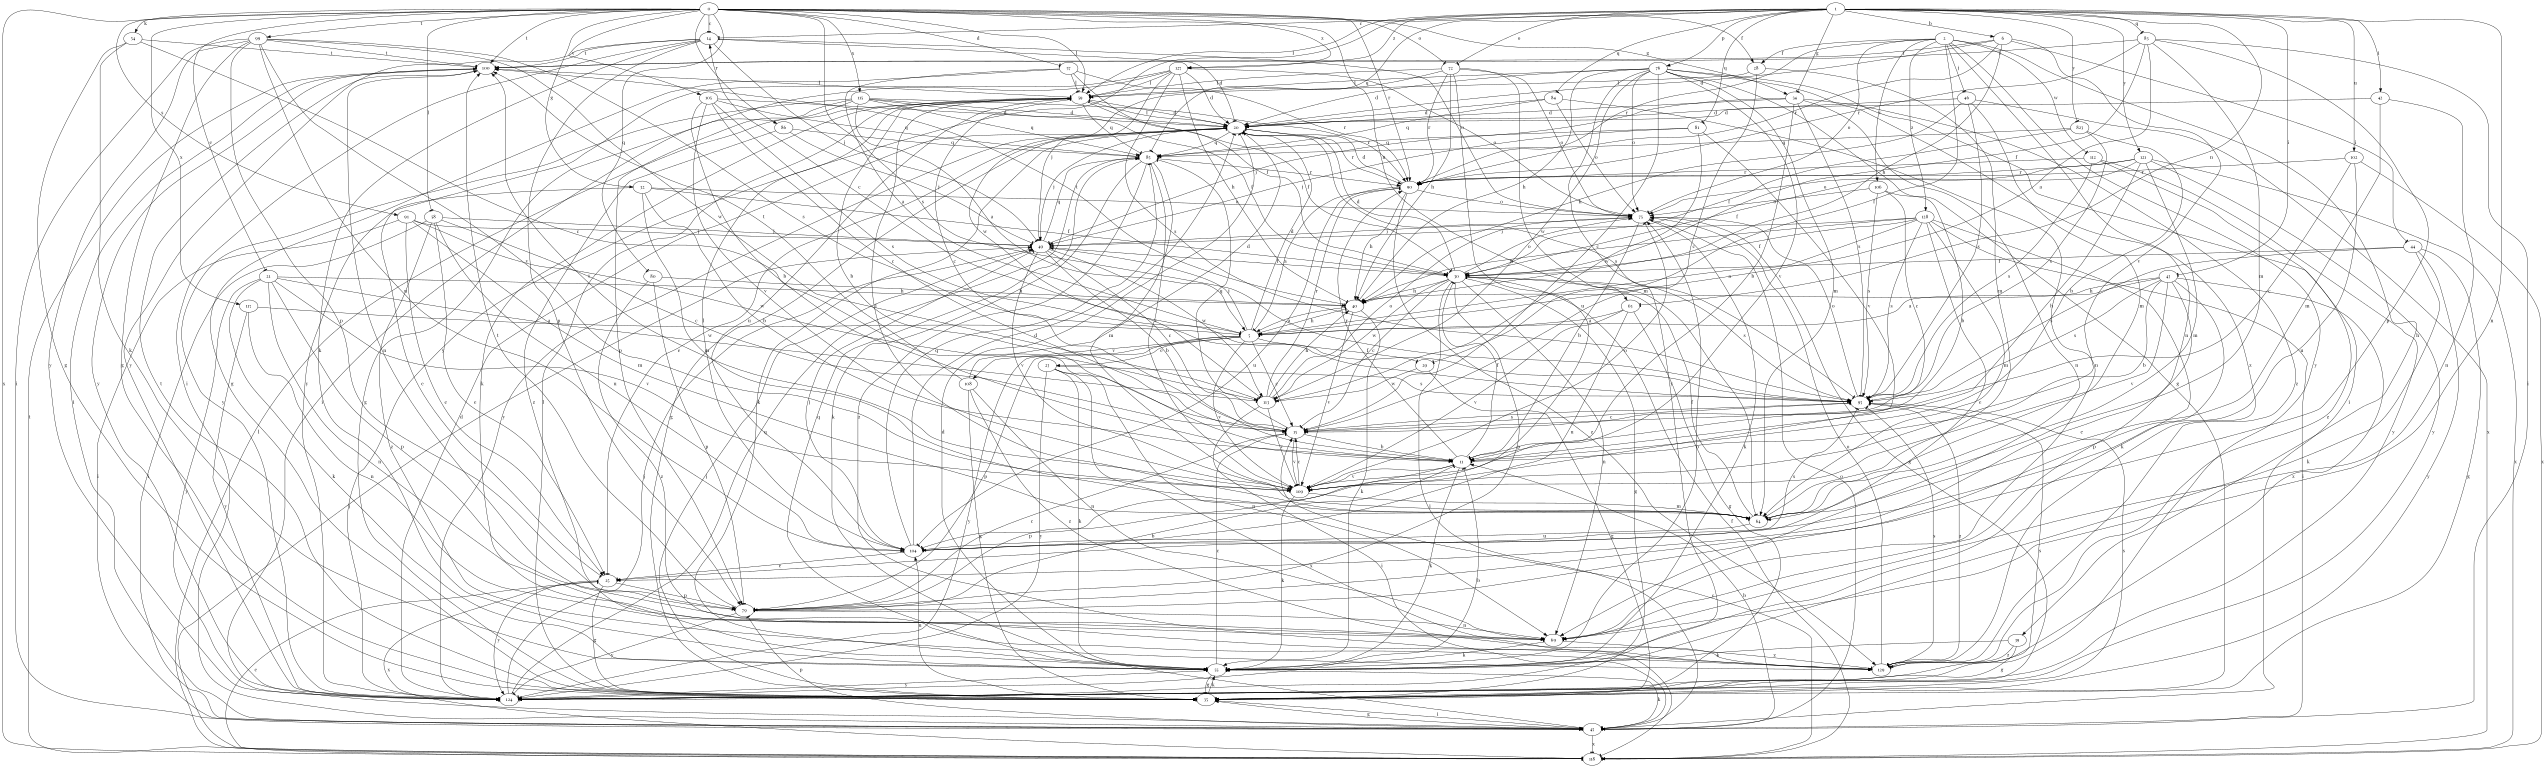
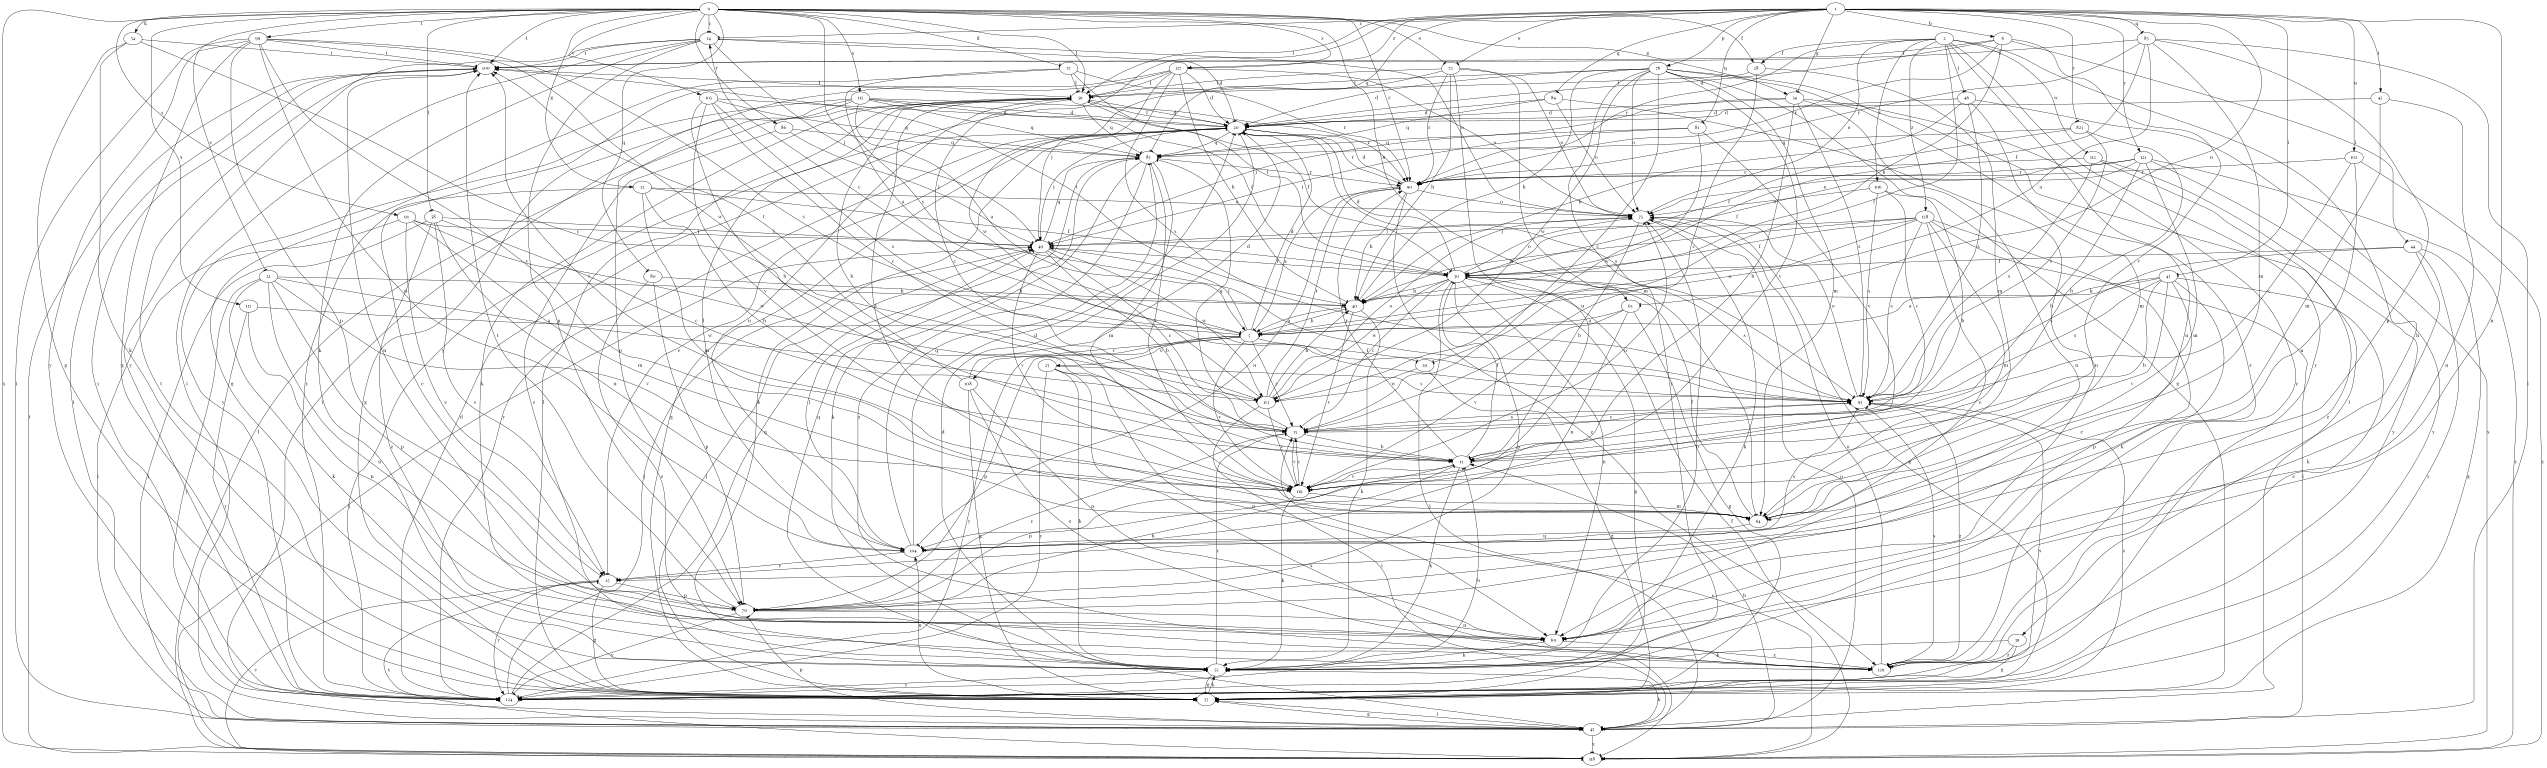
  strict digraph {
    fontname="Playfair Display"
    node [fontname="Playfair Display"]
    edge [arrowhead=normal fontname="Playfair Display"]
    0
    14
    n3 [label=57]
    21
    28
    32
    34
    54
    58
    59
    65
    72
    80
    86
    90
    91
    95
    99
    100
    105
    115
    117
    118
    127
    124
    75
    20
    49
    79
    55
    45
    5
    30
    35
    69
    40
-   109
+   109 [label=119]
    113
    15
    64
    11
    25
    129
    104
    85
    1
    6
    42
    43
    76
    81
    83
    84
    102
    121
    n56 [label=823]
    44
    2
    29
    39
    46
    106
    112
    128
    23
    108
    0 -> 14 [arrowhead=tee label=c]
    0 -> n3 [arrowhead=tee label=d]
    0 -> 21 [arrowhead=tee label=e]
    0 -> 28 [label=f]
    0 -> 32 [label=g]
    0 -> 34 [label=g]
    0 -> 54 [label=k]
    0 -> 58 [arrowhead=tee label=l]
    0 -> 59 [label=l]
    0 -> 65 [label=n]
    0 -> 72 [arrowhead=tee label=o]
    0 -> 80 [arrowhead=tee label=q]
    0 -> 86 [label=r]
    0 -> 90 [label=r]
    0 -> 91 [label=s]
    0 -> 95 [arrowhead=tee label=s]
    0 -> 99 [label=t]
    0 -> 100 [label=t]
    0 -> 105 [label=v]
    0 -> 115 [label=x]
    0 -> 117 [label=x]
    0 -> 118 [arrowhead=tee label=x]
    0 -> 127 [label=z]
    14 -> 100 [label=t]
    14 -> 124 [arrowhead=tee label=y]
    14 -> 75 [label=o]
    14 -> 20 [arrowhead=tee label=d]
    14 -> 49 [arrowhead=tee label=j]
    14 -> 79 [label=p]
    14 -> 55 [label=k]
    14 -> 45 [label=i]
    n3 -> 59 [arrowhead=tee label=l]
    n3 -> 90 [label=r]
    n3 -> 5 [arrowhead=tee label=a]
    n3 -> 30 [arrowhead=tee label=f]
    n3 -> 35 [arrowhead=tee label=g]
    21 -> 124 [arrowhead=tee label=y]
    21 -> 79 [label=p]
    21 -> 55 [label=k]
    21 -> 69 [arrowhead=tee label=n]
    21 -> 40 [label=h]
    21 -> 109 [label=v]
    21 -> 113 [arrowhead=tee label=w]
    28 -> 59 [label=l]
    28 -> 15 [label=c]
    28 -> 64 [arrowhead=tee label=m]
    32 -> 75 [arrowhead=tee label=o]
    32 -> 30 [label=f]
    32 -> 64 [label=m]
    32 -> 11 [label=b]
    32 -> 25 [arrowhead=tee label=e]
    34 -> 95 [arrowhead=tee label=s]
    34 -> 20 [label=d]
    34 -> 49 [arrowhead=tee label=j]
    34 -> 69 [label=n]
    34 -> 11 [arrowhead=tee label=b]
    34 -> 129 [arrowhead=tee label=z]
    54 -> 100 [arrowhead=tee label=t]
    54 -> 55 [arrowhead=tee label=k]
    54 -> 35 [label=g]
    54 -> 15 [arrowhead=tee label=c]
    58 -> 49 [arrowhead=tee label=j]
    58 -> 45 [arrowhead=tee label=i]
    58 -> 15 [label=c]
    58 -> 25 [label=e]
    58 -> 129 [label=z]
    58 -> 104 [arrowhead=tee label=u]
    59 -> 20 [label=d]
    59 -> 55 [arrowhead=tee label=k]
    59 -> 30 [arrowhead=tee label=f]
    59 -> 15 [arrowhead=tee label=c]
    59 -> 11 [label=b]
    59 -> 104 [label=u]
    59 -> 85 [arrowhead=tee label=q]
    65 -> 5 [arrowhead=tee label=a]
    65 -> 35 [label=g]
    65 -> 109 [label=v]
    65 -> 104 [label=u]
    72 -> 59 [arrowhead=tee label=l]
    72 -> 90 [arrowhead=tee label=r]
    72 -> 75 [label=o]
    72 -> 40 [label=h]
    72 -> 113 [arrowhead=tee label=w]
    72 -> 64 [arrowhead=tee label=m]
    72 -> 104 [arrowhead=tee label=u]
    80 -> 79 [arrowhead=tee label=p]
    80 -> 40 [arrowhead=tee label=h]
    80 -> 129 [label=z]
    86 -> 49 [arrowhead=tee label=j]
    86 -> 129 [label=z]
    86 -> 85 [arrowhead=tee label=q]
    90 -> 75 [arrowhead=tee label=o]
    90 -> 20 [arrowhead=tee label=d]
    90 -> 5 [arrowhead=tee label=a]
    90 -> 40 [label=h]
    90 -> 129 [label=z]
    90 -> 104 [arrowhead=tee label=u]
    91 -> 49 [arrowhead=tee label=j]
    91 -> 45 [label=i]
    91 -> 113 [label=w]
    91 -> 64 [arrowhead=tee label=m]
    91 -> 25 [label=e]
    95 -> 75 [label=o]
    95 -> 15 [arrowhead=tee label=c]
    95 -> 129 [arrowhead=tee label=z]
    99 -> 95 [label=s]
    99 -> 100 [arrowhead=tee label=t]
    99 -> 124 [label=y]
    99 -> 79 [arrowhead=tee label=p]
    99 -> 45 [label=i]
    99 -> 35 [label=g]
    99 -> 109 [arrowhead=tee label=v]
    99 -> 113 [arrowhead=tee label=w]
    99 -> 104 [label=u]
    100 -> 59 [arrowhead=tee label=l]
    100 -> 124 [arrowhead=tee label=y]
    100 -> 45 [label=i]
    100 -> 69 [label=n]
    105 -> 95 [arrowhead=tee label=s]
-   105 -> 20 [label=d]
+   105 -> 20 [arrowhead=tee label=d]
    105 -> 109 [label=v]
    105 -> 15 [label=c]
    105 -> 11 [label=b]
    105 -> 85 [arrowhead=tee label=q]
    115 -> 90 [label=r]
    115 -> 124 [arrowhead=tee label=y]
    115 -> 20 [arrowhead=tee label=d]
    115 -> 79 [label=p]
    115 -> 5 [label=a]
    115 -> 30 [label=f]
    115 -> 35 [label=g]
    115 -> 85 [label=q]
    117 -> 124 [label=y]
    117 -> 5 [arrowhead=tee label=a]
    117 -> 69 [arrowhead=tee label=n]
    118 -> 59 [arrowhead=tee label=l]
    118 -> 100 [label=t]
    118 -> 49 [label=j]
    118 -> 30 [arrowhead=tee label=f]
    118 -> 15 [label=c]
    118 -> 25 [arrowhead=tee label=e]
    127 -> 59 [arrowhead=tee label=l]
    127 -> 95 [label=s]
    127 -> 124 [label=y]
    127 -> 75 [label=o]
    127 -> 20 [label=d]
    127 -> 49 [arrowhead=tee label=j]
    127 -> 45 [label=i]
    127 -> 40 [arrowhead=tee label=h]
    124 -> 95 [arrowhead=tee label=s]
    124 -> 20 [arrowhead=tee label=d]
    124 -> 49 [arrowhead=tee label=j]
    124 -> 11 [arrowhead=tee label=b]
    124 -> 85 [arrowhead=tee label=q]
    75 -> 49 [arrowhead=tee label=j]
    75 -> 55 [label=k]
    75 -> 35 [label=g]
    75 -> 11 [arrowhead=tee label=b]
    20 -> 59 [arrowhead=tee label=l]
    20 -> 90 [label=r]
    20 -> 95 [arrowhead=tee label=s]
    20 -> 124 [arrowhead=tee label=y]
    20 -> 49 [label=j]
    20 -> 55 [label=k]
    20 -> 35 [label=g]
    20 -> 25 [arrowhead=tee label=e]
    20 -> 85 [label=q]
    49 -> 30 [arrowhead=tee label=f]
    49 -> 109 [arrowhead=tee label=v]
    49 -> 113 [label=w]
    49 -> 15 [arrowhead=tee label=c]
    49 -> 11 [arrowhead=tee label=b]
    49 -> 85 [label=q]
    79 -> 100 [label=t]
    79 -> 124 [arrowhead=tee label=y]
    79 -> 69 [label=n]
    79 -> 15 [arrowhead=tee label=c]
    79 -> 11 [arrowhead=tee label=b]
    55 -> 124 [label=y]
    55 -> 75 [label=o]
    55 -> 35 [arrowhead=tee label=g]
    55 -> 15 [arrowhead=tee label=c]
    55 -> 85 [label=q]
    45 -> 118 [arrowhead=tee label=x]
    45 -> 75 [label=o]
    45 -> 20 [arrowhead=tee label=d]
    45 -> 79 [arrowhead=tee label=p]
    45 -> 55 [label=k]
    45 -> 35 [label=g]
    45 -> 11 [label=b]
    5 -> 14 [label=c]
    5 -> 124 [arrowhead=tee label=y]
    5 -> 20 [arrowhead=tee label=d]
    5 -> 49 [label=j]
    5 -> 79 [arrowhead=tee label=p]
    5 -> 40 [arrowhead=tee label=h]
    5 -> 109 [label=v]
    5 -> 15 [label=c]
    5 -> 29 [arrowhead=tee label=f]
    5 -> 23 [label=e]
    5 -> 108 [label=v]
    30 -> 95 [label=s]
    30 -> 75 [label=o]
    30 -> 20 [arrowhead=tee label=d]
    30 -> 79 [arrowhead=tee label=p]
    30 -> 45 [arrowhead=tee label=i]
    30 -> 35 [arrowhead=tee label=g]
    30 -> 69 [label=n]
    30 -> 40 [label=h]
    30 -> 113 [label=w]
    30 -> 15 [arrowhead=tee label=c]
    35 -> 59 [arrowhead=tee label=l]
    35 -> 95 [arrowhead=tee label=s]
    35 -> 100 [label=t]
    35 -> 49 [label=j]
    35 -> 55 [label=k]
    35 -> 45 [label=i]
    35 -> 104 [label=u]
    69 -> 55 [arrowhead=tee label=k]
    69 -> 129 [arrowhead=tee label=z]
    40 -> 100 [label=t]
    40 -> 55 [label=k]
    40 -> 5 [label=a]
    40 -> 109 [label=v]
    109 -> 100 [label=t]
    109 -> 75 [arrowhead=tee label=o]
    109 -> 55 [arrowhead=tee label=k]
    109 -> 15 [label=c]
    109 -> 64 [label=m]
    113 -> 90 [arrowhead=tee label=r]
    113 -> 75 [arrowhead=tee label=o]
    113 -> 45 [arrowhead=tee label=i]
    113 -> 40 [label=h]
    113 -> 109 [arrowhead=tee label=v]
    15 -> 95 [arrowhead=tee label=s]
    15 -> 109 [arrowhead=tee label=v]
    15 -> 11 [label=b]
    15 -> 85 [arrowhead=tee label=q]
    64 -> 59 [arrowhead=tee label=l]
    64 -> 30 [arrowhead=tee label=f]
    64 -> 104 [arrowhead=tee label=u]
    11 -> 90 [label=r]
    11 -> 79 [label=p]
    11 -> 55 [arrowhead=tee label=k]
    11 -> 30 [arrowhead=tee label=f]
    11 -> 109 [arrowhead=tee label=v]
    25 -> 118 [arrowhead=tee label=x]
    25 -> 124 [label=y]
    25 -> 79 [label=p]
    25 -> 35 [label=g]
    129 -> 95 [arrowhead=tee label=s]
    129 -> 75 [label=o]
    104 -> 59 [label=l]
    104 -> 95 [arrowhead=tee label=s]
    104 -> 20 [arrowhead=tee label=d]
    104 -> 49 [arrowhead=tee label=j]
    104 -> 25 [arrowhead=tee label=e]
    104 -> 85 [arrowhead=tee label=q]
    85 -> 90 [label=r]
    85 -> 55 [arrowhead=tee label=k]
    85 -> 109 [arrowhead=tee label=v]
    85 -> 64 [arrowhead=tee label=m]
    85 -> 129 [label=z]
    1 -> 14 [arrowhead=tee label=c]
    1 -> 34 [arrowhead=tee label=g]
    1 -> 59 [label=l]
    1 -> 65 [arrowhead=tee label=n]
    1 -> 72 [arrowhead=tee label=o]
    1 -> 127 [label=z]
    1 -> 124 [label=y]
    1 -> 69 [arrowhead=tee label=n]
    1 -> 85 [arrowhead=tee label=q]
    1 -> 6 [label=b]
    1 -> 42 [label=i]
    1 -> 43 [arrowhead=tee label=i]
    1 -> 76 [label=p]
    1 -> 81 [arrowhead=tee label=q]
    1 -> 83 [arrowhead=tee label=q]
    1 -> 84 [arrowhead=tee label=q]
    1 -> 102 [label=u]
    1 -> 121 [label=y]
    1 -> n56 [arrowhead=tee label=y]
    6 -> 90 [label=r]
    6 -> 100 [label=t]
    6 -> 20 [label=d]
    6 -> 40 [label=h]
    6 -> 109 [arrowhead=tee label=v]
    6 -> 44 [arrowhead=tee label=i]
    42 -> 20 [arrowhead=tee label=d]
    42 -> 69 [label=n]
    42 -> 64 [arrowhead=tee label=m]
    43 -> 95 [label=s]
    43 -> 79 [arrowhead=tee label=p]
    43 -> 5 [arrowhead=tee label=a]
    43 -> 40 [label=h]
    43 -> 109 [arrowhead=tee label=v]
    43 -> 11 [arrowhead=tee label=b]
    43 -> 25 [label=e]
    43 -> 129 [arrowhead=tee label=z]
    76 -> 59 [arrowhead=tee label=l]
    76 -> 124 [arrowhead=tee label=y]
    76 -> 75 [label=o]
    76 -> 20 [label=d]
    76 -> 45 [arrowhead=tee label=i]
    76 -> 35 [arrowhead=tee label=g]
    76 -> 40 [arrowhead=tee label=h]
    76 -> 109 [arrowhead=tee label=v]
    76 -> 113 [arrowhead=tee label=w]
    76 -> 15 [arrowhead=tee label=c]
    76 -> 64 [label=m]
    76 -> 129 [arrowhead=tee label=z]
    81 -> 49 [label=j]
    81 -> 109 [label=v]
    81 -> 113 [arrowhead=tee label=w]
    81 -> 85 [arrowhead=tee label=q]
    83 -> 90 [label=r]
    83 -> 100 [arrowhead=tee label=t]
    83 -> 79 [arrowhead=tee label=p]
    83 -> 45 [label=i]
    83 -> 5 [label=a]
    83 -> 30 [arrowhead=tee label=f]
    83 -> 64 [arrowhead=tee label=m]
    84 -> 75 [label=o]
    84 -> 20 [label=d]
    84 -> 69 [label=n]
    84 -> 85 [label=q]
    102 -> 90 [label=r]
    102 -> 118 [label=x]
    102 -> 15 [arrowhead=tee label=c]
    102 -> 104 [arrowhead=tee label=u]
    121 -> 90 [label=r]
    121 -> 118 [arrowhead=tee label=x]
    121 -> 124 [label=y]
    121 -> 75 [label=o]
    121 -> 30 [label=f]
    121 -> 64 [label=m]
    121 -> 11 [label=b]
    n56 -> 95 [arrowhead=tee label=s]
    n56 -> 30 [arrowhead=tee label=f]
    n56 -> 11 [arrowhead=tee label=b]
    n56 -> 85 [label=q]
    44 -> 95 [arrowhead=tee label=s]
    44 -> 124 [label=y]
    44 -> 55 [arrowhead=tee label=k]
    44 -> 30 [label=f]
    44 -> 35 [label=g]
    2 -> 28 [label=f]
    2 -> 90 [label=r]
    2 -> 124 [label=y]
    2 -> 75 [arrowhead=tee label=o]
    2 -> 69 [arrowhead=tee label=n]
    2 -> 29 [arrowhead=tee label=f]
    2 -> 39 [label=h]
    2 -> 46 [arrowhead=tee label=j]
    2 -> 106 [label=v]
    2 -> 112 [arrowhead=tee label=w]
    2 -> 128 [label=z]
    29 -> 35 [arrowhead=tee label=g]
    29 -> 113 [label=w]
    39 -> 55 [label=k]
    39 -> 35 [label=g]
    39 -> 129 [label=z]
    46 -> 95 [label=s]
    46 -> 118 [label=x]
    46 -> 20 [label=d]
    46 -> 40 [label=h]
    46 -> 64 [arrowhead=tee label=m]
    106 -> 95 [label=s]
    106 -> 75 [label=o]
    106 -> 15 [label=c]
    106 -> 11 [label=b]
    112 -> 90 [label=r]
    112 -> 95 [arrowhead=tee label=s]
    112 -> 124 [label=y]
    112 -> 129 [arrowhead=tee label=z]
    128 -> 95 [arrowhead=tee label=s]
    128 -> 49 [label=j]
    128 -> 55 [label=k]
    128 -> 45 [label=i]
    128 -> 5 [label=a]
    128 -> 30 [arrowhead=tee label=f]
    128 -> 40 [arrowhead=tee label=h]
    128 -> 64 [label=m]
    128 -> 25 [label=e]
    23 -> 95 [arrowhead=tee label=s]
    23 -> 118 [arrowhead=tee label=x]
    23 -> 124 [label=y]
    23 -> 55 [arrowhead=tee label=k]
    23 -> 69 [label=n]
    108 -> 100 [label=t]
    108 -> 20 [label=d]
    108 -> 35 [arrowhead=tee label=g]
    108 -> 69 [label=n]
    108 -> 129 [label=z]
  }
